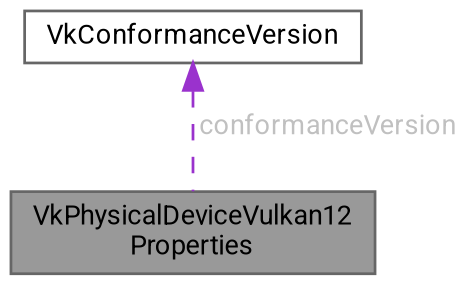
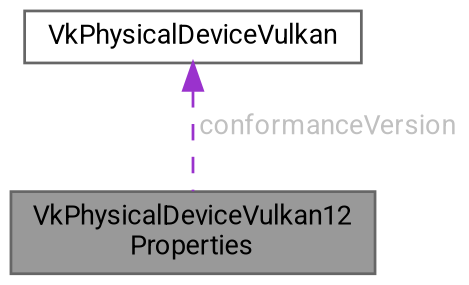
  digraph {
    fontname=Roboto
    node [color=gray40 fontname=Roboto fontsize=10 shape=box style=filled]
    n1 [fillcolor=grey60 fontcolor=black height=0.2 label="VkPhysicalDeviceVulkan12\lProperties" width=0.4]
-   n2 [fillcolor=white height=0.2 label=VkConformanceVersion width=0.4]
+   n2 [fillcolor=white height=0.2 label=VkPhysicalDeviceVulkan width=0.4]
    n2 -> n1 [color=darkorchid3 dir=back fontcolor=grey fontname=Roboto fontsize=10 label=" conformanceVersion" labelfontname=Helvetica labelfontsize=10 style=dashed]
  }
